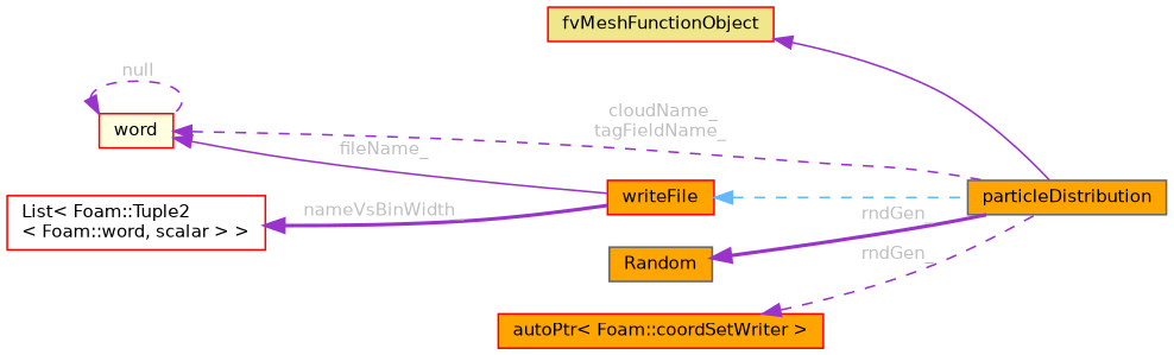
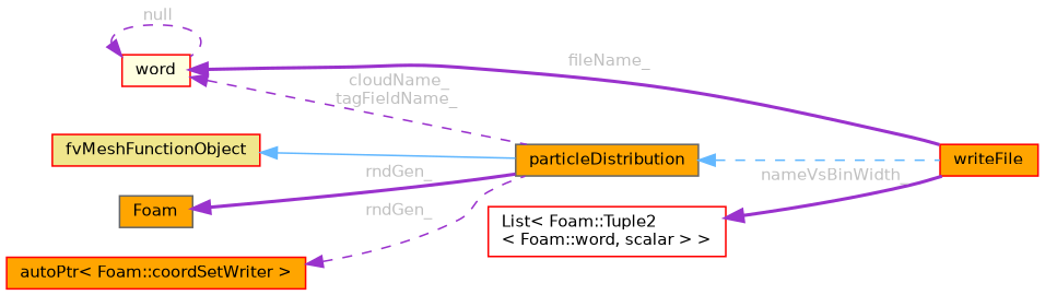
  digraph {
    rankdir=LR
    node [color=red fillcolor=orange fontname=Helvetica fontsize=10 shape=box style=filled]
    edge [color=darkorchid3 dir=back fontname=Helvetica fontsize=10 labelfontname=Helvetica labelfontsize=10 style=dashed fontcolor=grey]
    n1 [color=gray40 fontcolor=black height=0.2 label=particleDistribution width=0.4]
    n2 [fillcolor=khaki height=0.2 label=fvMeshFunctionObject width=0.4]
    n3 [height=0.2 label=writeFile width=0.4]
    n4 [fillcolor=lightyellow height=0.2 label=word width=0.4]
-   n5 [color=gray40 height=0.2 label=Random width=0.4]
+   n5 [color=gray40 height=0.2 label=Foam width=0.4]
    n6 [fillcolor=white height=0.2 label="List\< Foam::Tuple2\l\< Foam::word, scalar \> \>" width=0.4]
    n7 [height=0.2 label="autoPtr\< Foam::coordSetWriter \>" width=0.4]
-   n2 -> n1 [style=solid fontcolor=""]
-   n3 -> n1 [color=steelblue1 fontcolor=""]
+   n2 -> n1 [color=steelblue1 style=solid fontcolor=""]
+   n1 -> n3 [color=steelblue1 fontcolor=""]
    n4 -> n1 [label=" cloudName_\ntagFieldName_"]
-   n4 -> n3 [label=" fileName_" style=solid]
+   n4 -> n3 [label=" fileName_" style=bold]
    n4 -> n4 [label=" null"]
    n5 -> n1 [label=" rndGen_" style=bold]
    n6 -> n3 [label=" nameVsBinWidth_" style=bold]
    n7 -> n1 [label=" rndGen_"]
  }
